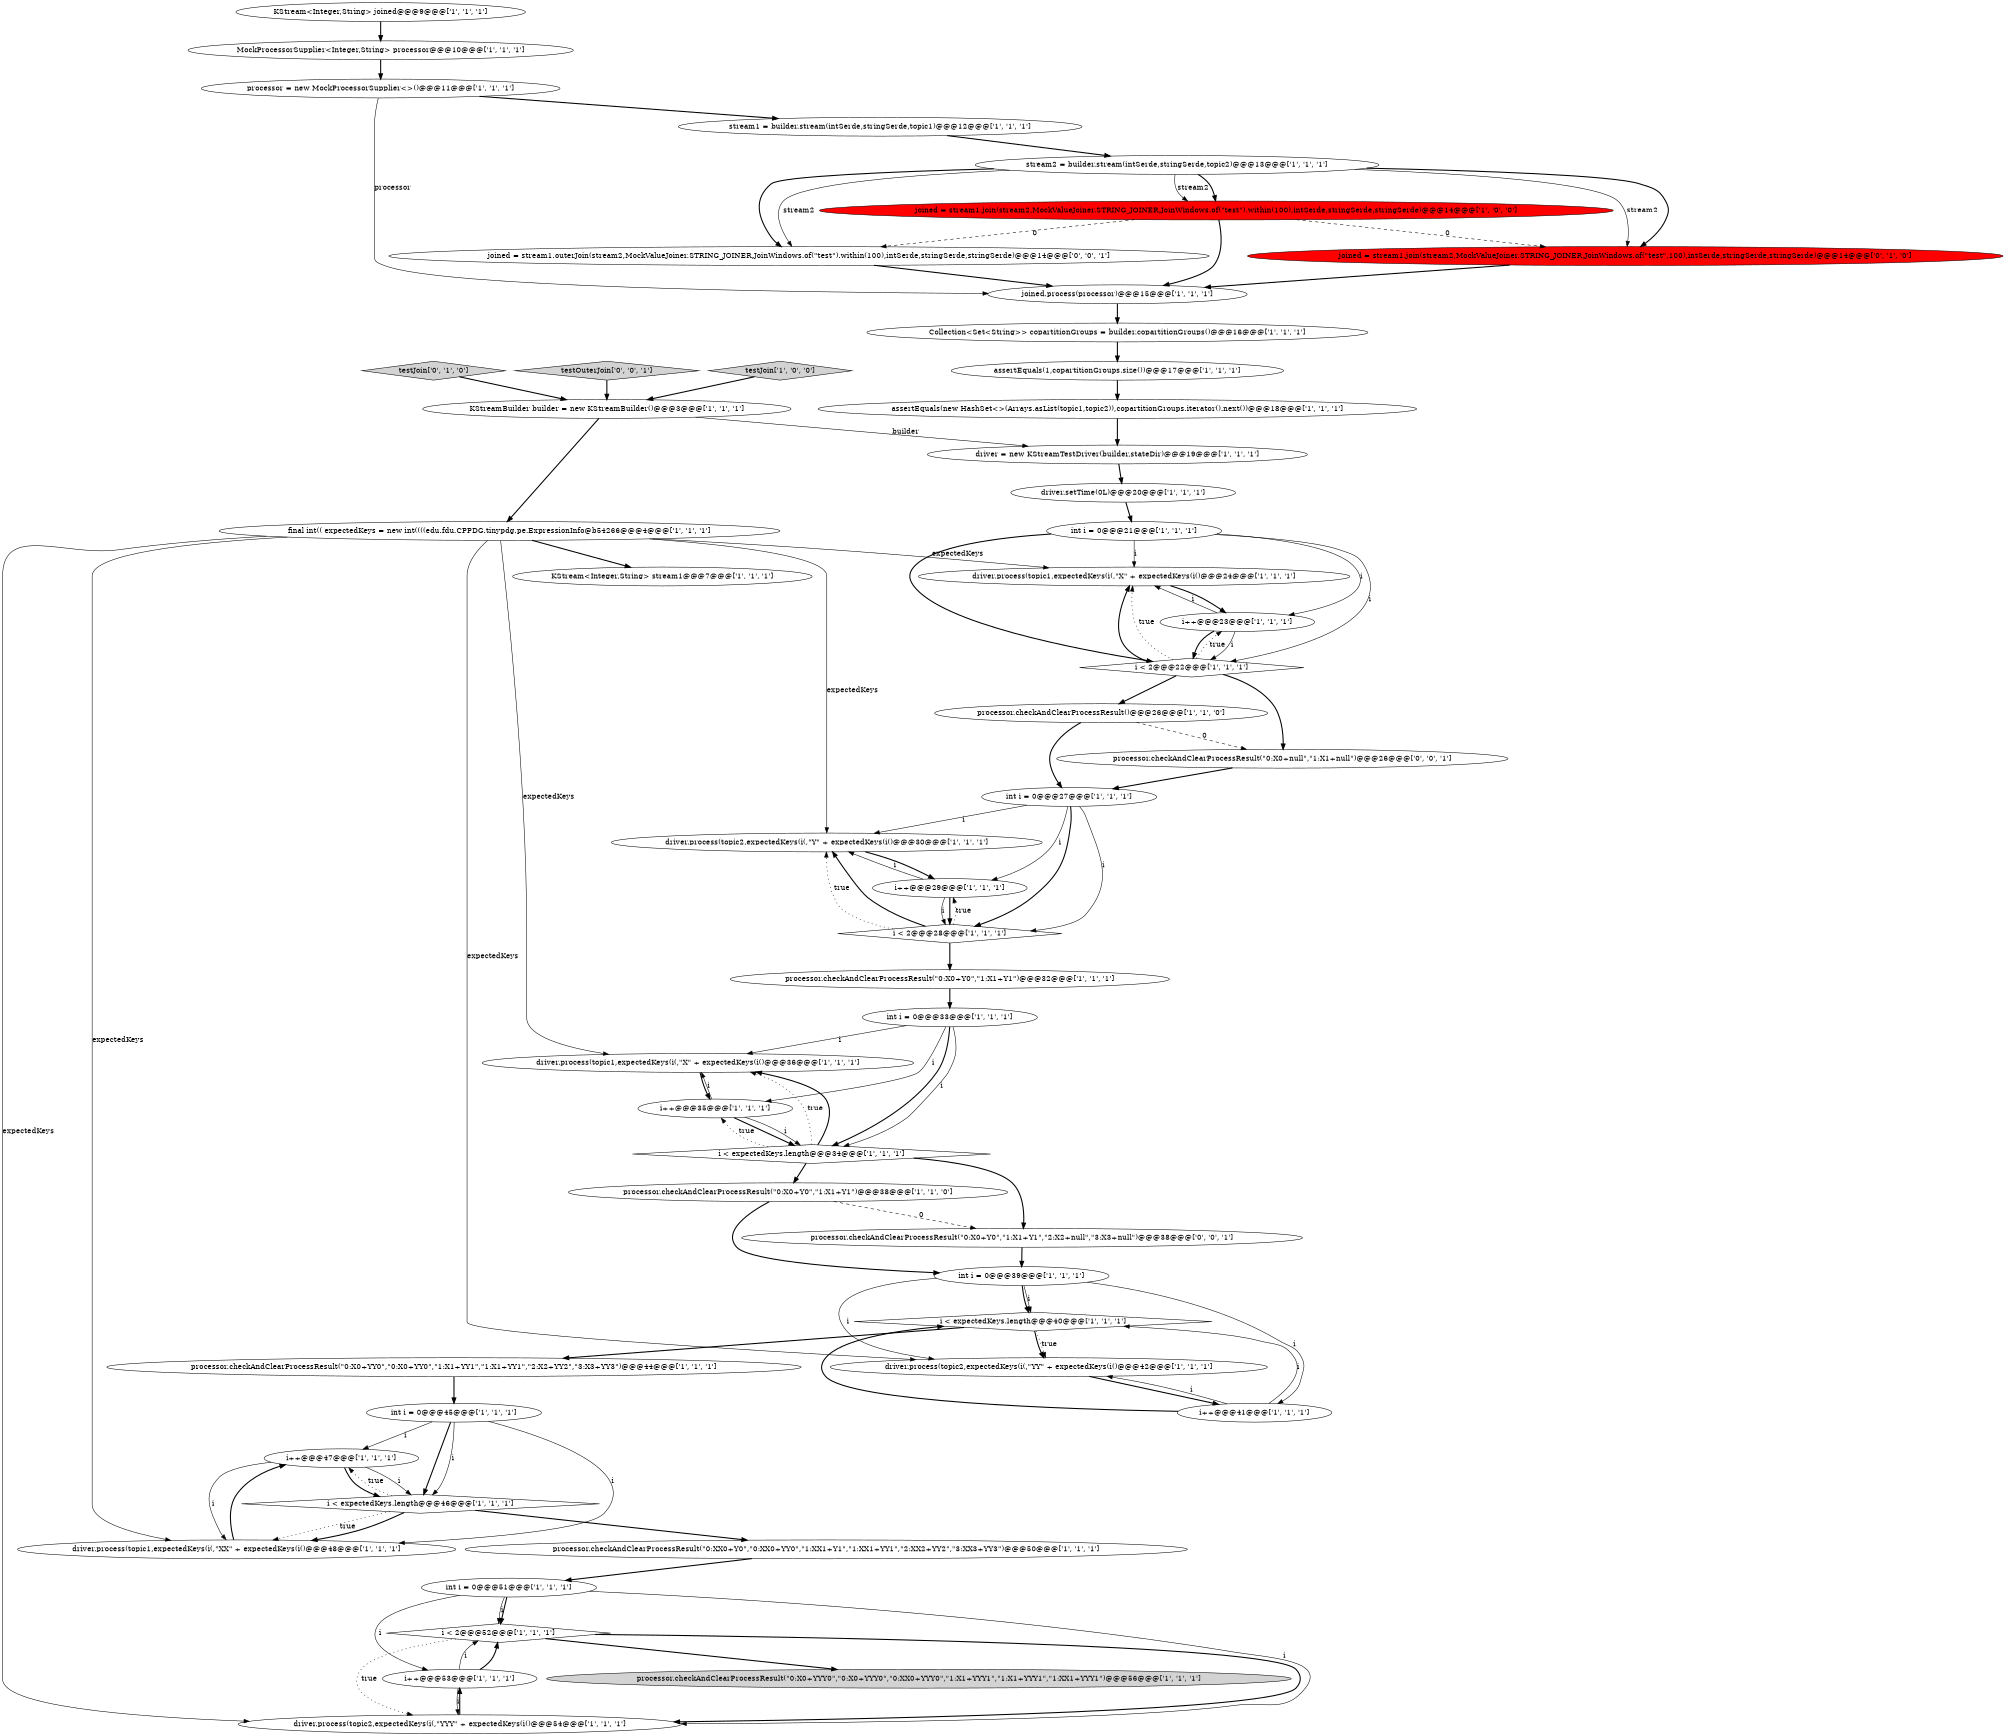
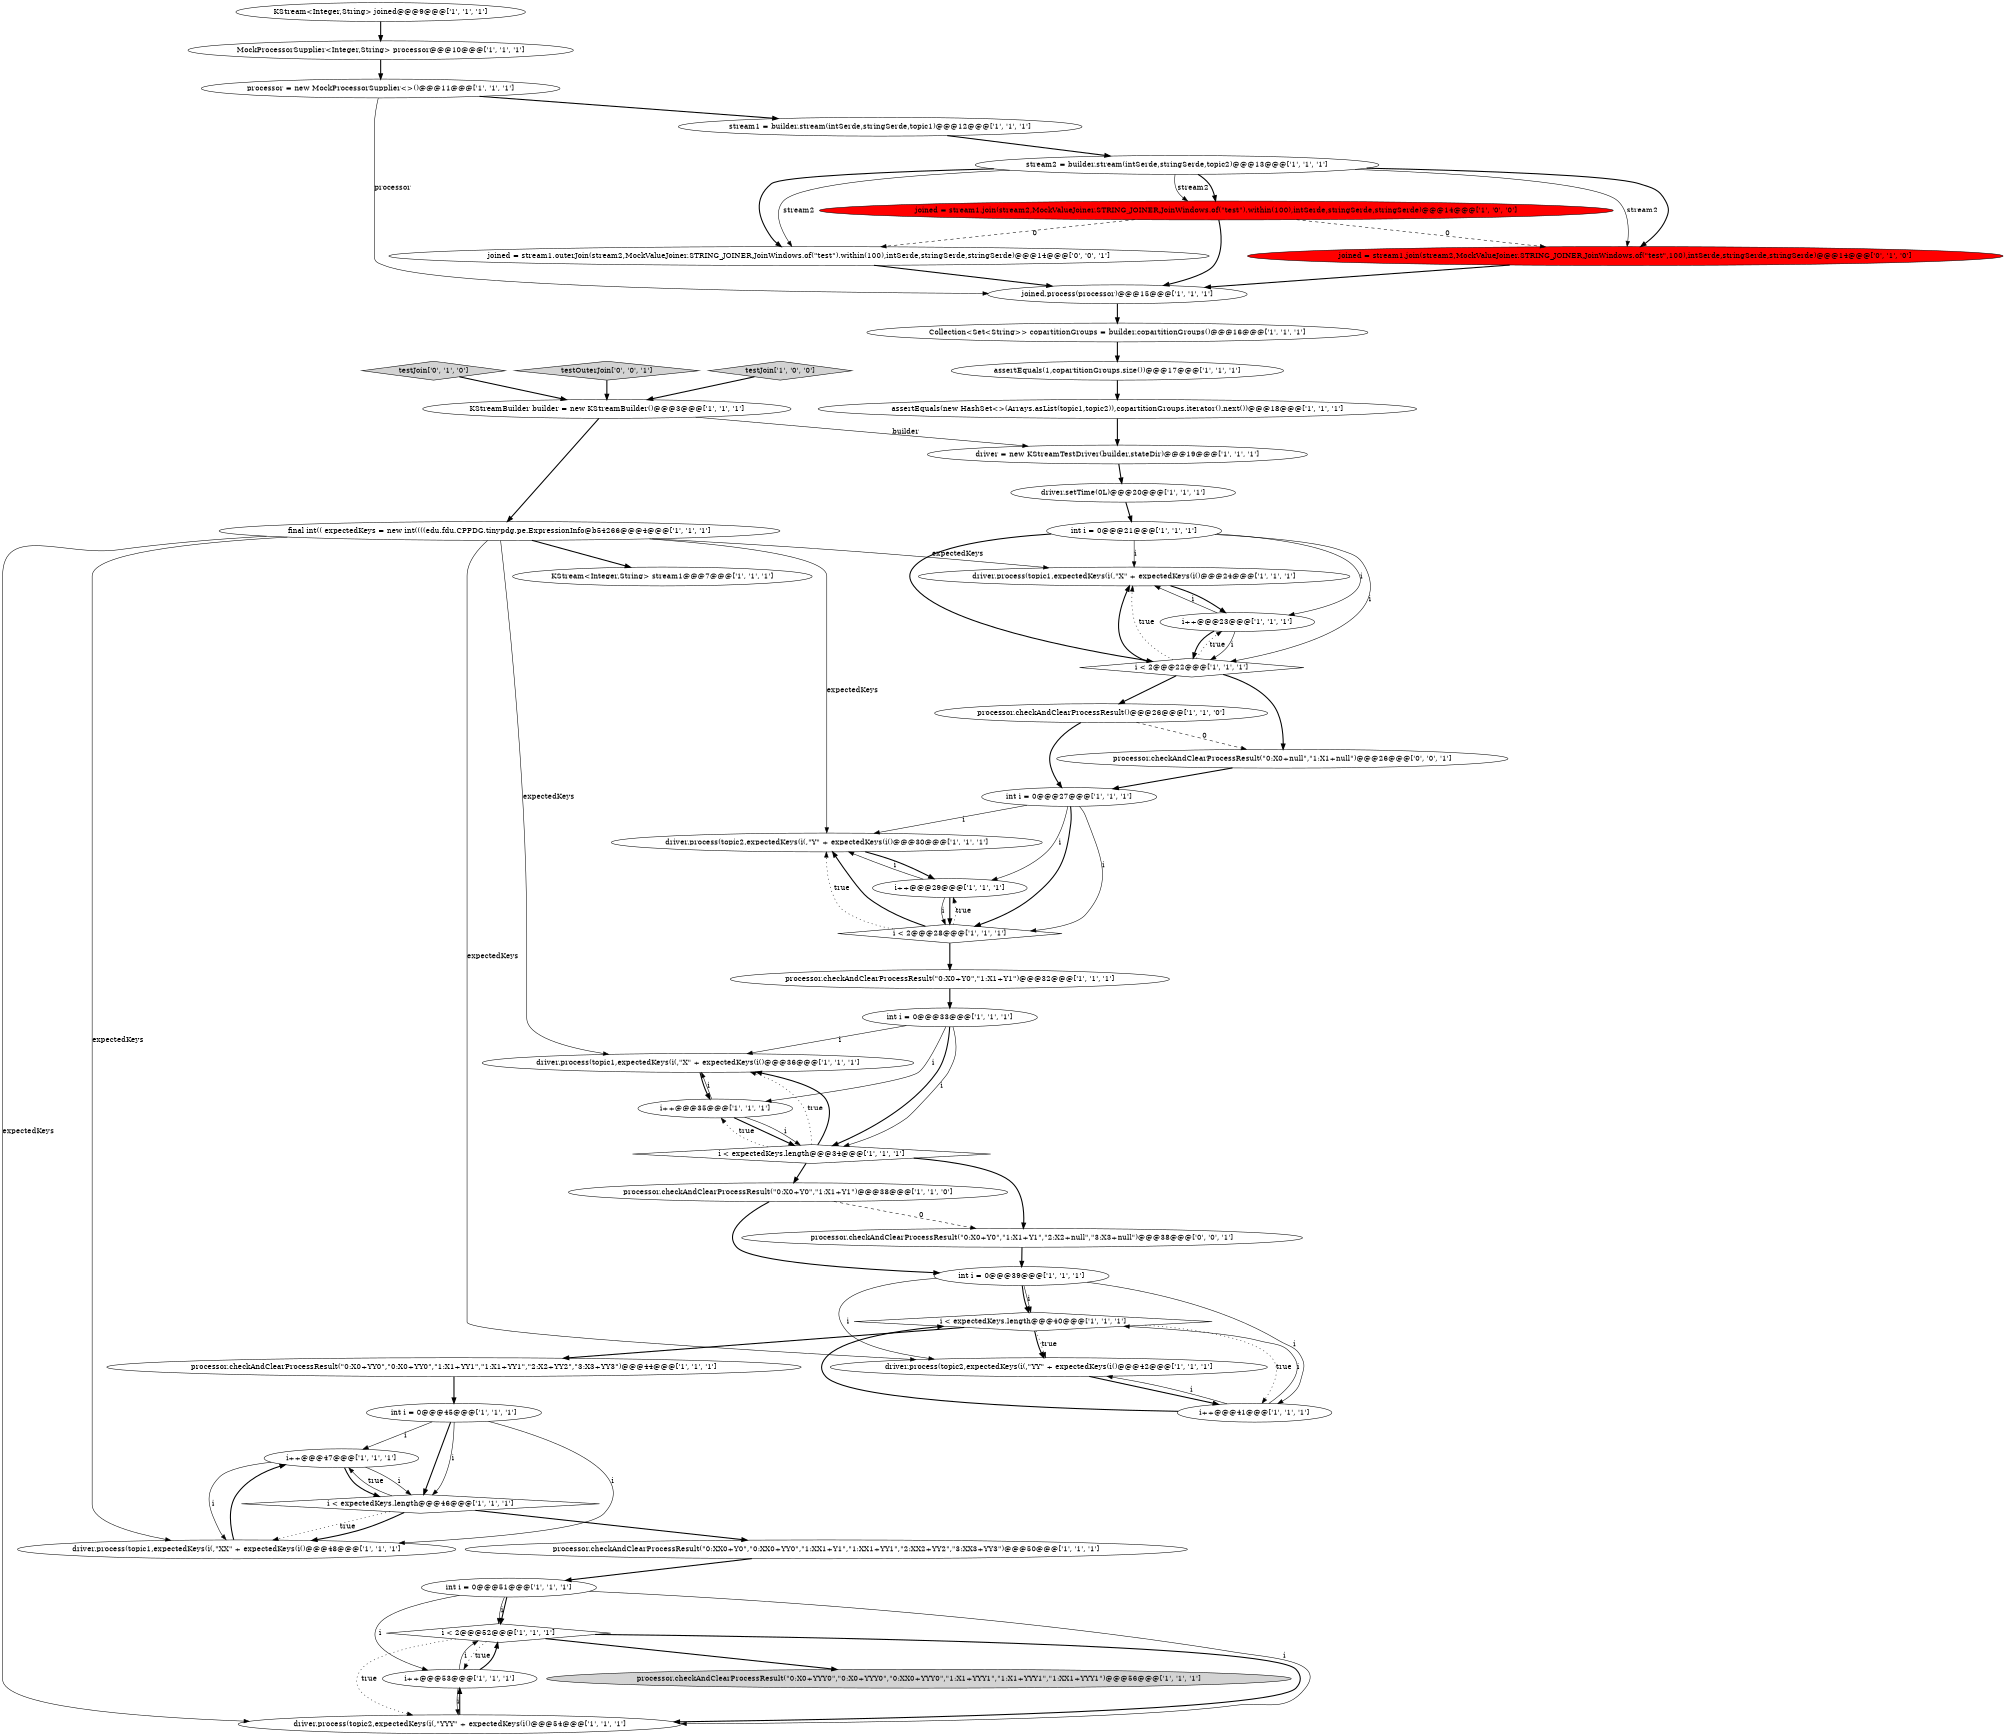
  digraph {
    node [fillcolor=white shape=ellipse style=filled]
    edge [style=bold]
    n1 [label="int i = 0@@@45@@@['1', '1', '1']"]
    n2 [label="i++@@@47@@@['1', '1', '1']"]
    n3 [label="driver.process(topic1,expectedKeys(i(,\"XX\" + expectedKeys(i()@@@48@@@['1', '1', '1']"]
    n4 [label="i < expectedKeys.length@@@46@@@['1', '1', '1']" shape=diamond]
    n5 [label="processor.checkAndClearProcessResult(\"0:XX0+Y0\",\"0:XX0+YY0\",\"1:XX1+Y1\",\"1:XX1+YY1\",\"2:XX2+YY2\",\"3:XX3+YY3\")@@@50@@@['1', '1', '1']"]
    n6 [fillcolor=lightgray label="testJoin['1', '0', '0']" shape=diamond]
    n7 [label="KStreamBuilder builder = new KStreamBuilder()@@@3@@@['1', '1', '1']"]
    n8 [label="final int(( expectedKeys = new int((((edu.fdu.CPPDG.tinypdg.pe.ExpressionInfo@b54266@@@4@@@['1', '1', '1']"]
    n9 [label="driver = new KStreamTestDriver(builder,stateDir)@@@19@@@['1', '1', '1']"]
    n10 [label="processor.checkAndClearProcessResult(\"0:X0+null\",\"1:X1+null\")@@@26@@@['0', '0', '1']"]
    n11 [label="int i = 0@@@27@@@['1', '1', '1']"]
    n12 [label="driver.process(topic2,expectedKeys(i(,\"Y\" + expectedKeys(i()@@@30@@@['1', '1', '1']"]
    n13 [label="i++@@@29@@@['1', '1', '1']"]
    n14 [label="i < 2@@@28@@@['1', '1', '1']" shape=diamond]
    n15 [label="processor.checkAndClearProcessResult(\"0:X0+Y0\",\"1:X1+Y1\")@@@38@@@['1', '1', '0']"]
    n16 [label="int i = 0@@@39@@@['1', '1', '1']"]
    n17 [label="processor.checkAndClearProcessResult(\"0:X0+Y0\",\"1:X1+Y1\",\"2:X2+null\",\"3:X3+null\")@@@38@@@['0', '0', '1']"]
    n18 [label="i < expectedKeys.length@@@40@@@['1', '1', '1']" shape=diamond]
    n19 [label="driver.process(topic2,expectedKeys(i(,\"YY\" + expectedKeys(i()@@@42@@@['1', '1', '1']"]
    n20 [label="i++@@@41@@@['1', '1', '1']"]
    n21 [label="processor = new MockProcessorSupplier<>()@@@11@@@['1', '1', '1']"]
    n22 [label="joined.process(processor)@@@15@@@['1', '1', '1']"]
    n23 [label="stream1 = builder.stream(intSerde,stringSerde,topic1)@@@12@@@['1', '1', '1']"]
    n24 [label="Collection<Set<String>> copartitionGroups = builder.copartitionGroups()@@@16@@@['1', '1', '1']"]
    n25 [label="stream2 = builder.stream(intSerde,stringSerde,topic2)@@@13@@@['1', '1', '1']"]
    n26 [label="driver.setTime(0L)@@@20@@@['1', '1', '1']"]
    n27 [label="int i = 0@@@21@@@['1', '1', '1']"]
    n28 [label="i < 2@@@22@@@['1', '1', '1']" shape=diamond]
    n29 [label="i++@@@23@@@['1', '1', '1']"]
    n30 [label="driver.process(topic1,expectedKeys(i(,\"X\" + expectedKeys(i()@@@24@@@['1', '1', '1']"]
    n31 [fillcolor=red label="joined = stream1.join(stream2,MockValueJoiner.STRING_JOINER,JoinWindows.of(\"test\").within(100),intSerde,stringSerde,stringSerde)@@@14@@@['1', '0', '0']"]
    n32 [label="joined = stream1.outerJoin(stream2,MockValueJoiner.STRING_JOINER,JoinWindows.of(\"test\").within(100),intSerde,stringSerde,stringSerde)@@@14@@@['0', '0', '1']"]
    n33 [fillcolor=red label="joined = stream1.join(stream2,MockValueJoiner.STRING_JOINER,JoinWindows.of(\"test\",100),intSerde,stringSerde,stringSerde)@@@14@@@['0', '1', '0']"]
    n34 [label="assertEquals(1,copartitionGroups.size())@@@17@@@['1', '1', '1']"]
    n35 [label="processor.checkAndClearProcessResult()@@@26@@@['1', '1', '0']"]
    n36 [label="processor.checkAndClearProcessResult(\"0:X0+YY0\",\"0:X0+YY0\",\"1:X1+YY1\",\"1:X1+YY1\",\"2:X2+YY2\",\"3:X3+YY3\")@@@44@@@['1', '1', '1']"]
    n37 [label="assertEquals(new HashSet<>(Arrays.asList(topic1,topic2)),copartitionGroups.iterator().next())@@@18@@@['1', '1', '1']"]
    n38 [label="i < 2@@@52@@@['1', '1', '1']" shape=diamond]
    n39 [fillcolor=lightgray label="processor.checkAndClearProcessResult(\"0:X0+YYY0\",\"0:X0+YYY0\",\"0:XX0+YYY0\",\"1:X1+YYY1\",\"1:X1+YYY1\",\"1:XX1+YYY1\")@@@56@@@['1', '1', '1']"]
    n40 [label="i++@@@53@@@['1', '1', '1']"]
    n41 [label="driver.process(topic2,expectedKeys(i(,\"YYY\" + expectedKeys(i()@@@54@@@['1', '1', '1']"]
    n42 [label="KStream<Integer,String> stream1@@@7@@@['1', '1', '1']"]
    n43 [label="driver.process(topic1,expectedKeys(i(,\"X\" + expectedKeys(i()@@@36@@@['1', '1', '1']"]
    n44 [label="i++@@@35@@@['1', '1', '1']"]
    n45 [label="i < expectedKeys.length@@@34@@@['1', '1', '1']" shape=diamond]
    n46 [fillcolor=lightgray label="testJoin['0', '1', '0']" shape=diamond]
    n47 [label="processor.checkAndClearProcessResult(\"0:X0+Y0\",\"1:X1+Y1\")@@@32@@@['1', '1', '1']"]
    n48 [label="int i = 0@@@33@@@['1', '1', '1']"]
    n49 [label="KStream<Integer,String> joined@@@9@@@['1', '1', '1']"]
    n50 [label="MockProcessorSupplier<Integer,String> processor@@@10@@@['1', '1', '1']"]
    n51 [fillcolor=lightgray label="testOuterJoin['0', '0', '1']" shape=diamond]
    n52 [label="int i = 0@@@51@@@['1', '1', '1']"]
    n1 -> n2 [label=i style=solid]
    n1 -> n3 [label=i style=solid]
    n1 -> n4 [label=i style=solid]
    n1 -> n4
    n2 -> n3 [label=i style=solid]
    n2 -> n4 [label=i style=solid]
    n2 -> n4
    n3 -> n2
-   n4 -> n2 [label=true style=dotted]
+   n4 -> n2 [label=true style=solid]
    n4 -> n3 [label=true style=dotted]
    n4 -> n3
    n4 -> n5
    n5 -> n52
    n6 -> n7
    n7 -> n8
    n7 -> n9 [label=builder style=solid]
    n8 -> n3 [label=expectedKeys style=solid]
    n8 -> n12 [label=expectedKeys style=solid]
    n8 -> n19 [label=expectedKeys style=solid]
    n8 -> n30 [label=expectedKeys style=solid]
    n8 -> n41 [label=expectedKeys style=solid]
    n8 -> n42
    n8 -> n43 [label=expectedKeys style=solid]
    n9 -> n26
    n10 -> n11
    n11 -> n12 [label=i style=solid]
    n11 -> n13 [label=i style=solid]
    n11 -> n14 [label=i style=solid]
    n11 -> n14
    n12 -> n13
    n13 -> n12 [label=i style=solid]
    n13 -> n14 [label=i style=solid]
    n13 -> n14
    n14 -> n12 [label=true style=dotted]
    n14 -> n12
    n14 -> n13 [label=true style=dotted]
    n14 -> n47
    n15 -> n16
    n15 -> n17 [label=0 style=dashed]
    n16 -> n18 [label=i style=solid]
    n16 -> n18
    n16 -> n19 [label=i style=solid]
    n16 -> n20 [label=i style=solid]
    n17 -> n16
    n18 -> n19 [label=true style=dotted]
    n18 -> n19
+   n18 -> n20 [label=true style=dotted]
    n18 -> n36
    n19 -> n20
    n20 -> n18 [label=i style=solid]
    n20 -> n18
    n20 -> n19 [label=i style=solid]
    n21 -> n22 [label=processor style=solid]
    n21 -> n23
    n22 -> n24
    n23 -> n25
    n24 -> n34
    n25 -> n31 [label=stream2 style=solid]
    n25 -> n31
    n25 -> n32
    n25 -> n32 [label=stream2 style=solid]
    n25 -> n33
    n25 -> n33 [label=stream2 style=solid]
    n26 -> n27
    n27 -> n28
    n27 -> n28 [label=i style=solid]
    n27 -> n29 [label=i style=solid]
    n27 -> n30 [label=i style=solid]
    n28 -> n10
    n28 -> n29 [label=true style=dotted]
    n28 -> n30
    n28 -> n30 [label=true style=dotted]
    n28 -> n35
    n29 -> n28 [label=i style=solid]
    n29 -> n28
    n29 -> n30 [label=i style=solid]
    n30 -> n29
    n31 -> n22
    n31 -> n32 [label=0 style=dashed]
    n31 -> n33 [label=0 style=dashed]
    n32 -> n22
    n33 -> n22
    n34 -> n37
    n35 -> n10 [label=0 style=dashed]
    n35 -> n11
    n36 -> n1
    n37 -> n9
    n38 -> n39
+   n38 -> n40 [label=true style=dotted]
    n38 -> n41
    n38 -> n41 [label=true style=dotted]
    n40 -> n38
    n40 -> n38 [label=i style=solid]
    n40 -> n41 [label=i style=solid]
    n41 -> n40
    n43 -> n44
    n44 -> n43 [label=i style=solid]
    n44 -> n45
    n44 -> n45 [label=i style=solid]
    n45 -> n15
    n45 -> n17
    n45 -> n43 [label=true style=dotted]
    n45 -> n43
    n45 -> n44 [label=true style=dotted]
    n46 -> n7
    n47 -> n48
    n48 -> n43 [label=i style=solid]
    n48 -> n44 [label=i style=solid]
    n48 -> n45
    n48 -> n45 [label=i style=solid]
    n49 -> n50
    n50 -> n21
    n51 -> n7
    n52 -> n38 [label=i style=solid]
    n52 -> n38
    n52 -> n40 [label=i style=solid]
    n52 -> n41 [label=i style=solid]
  }
